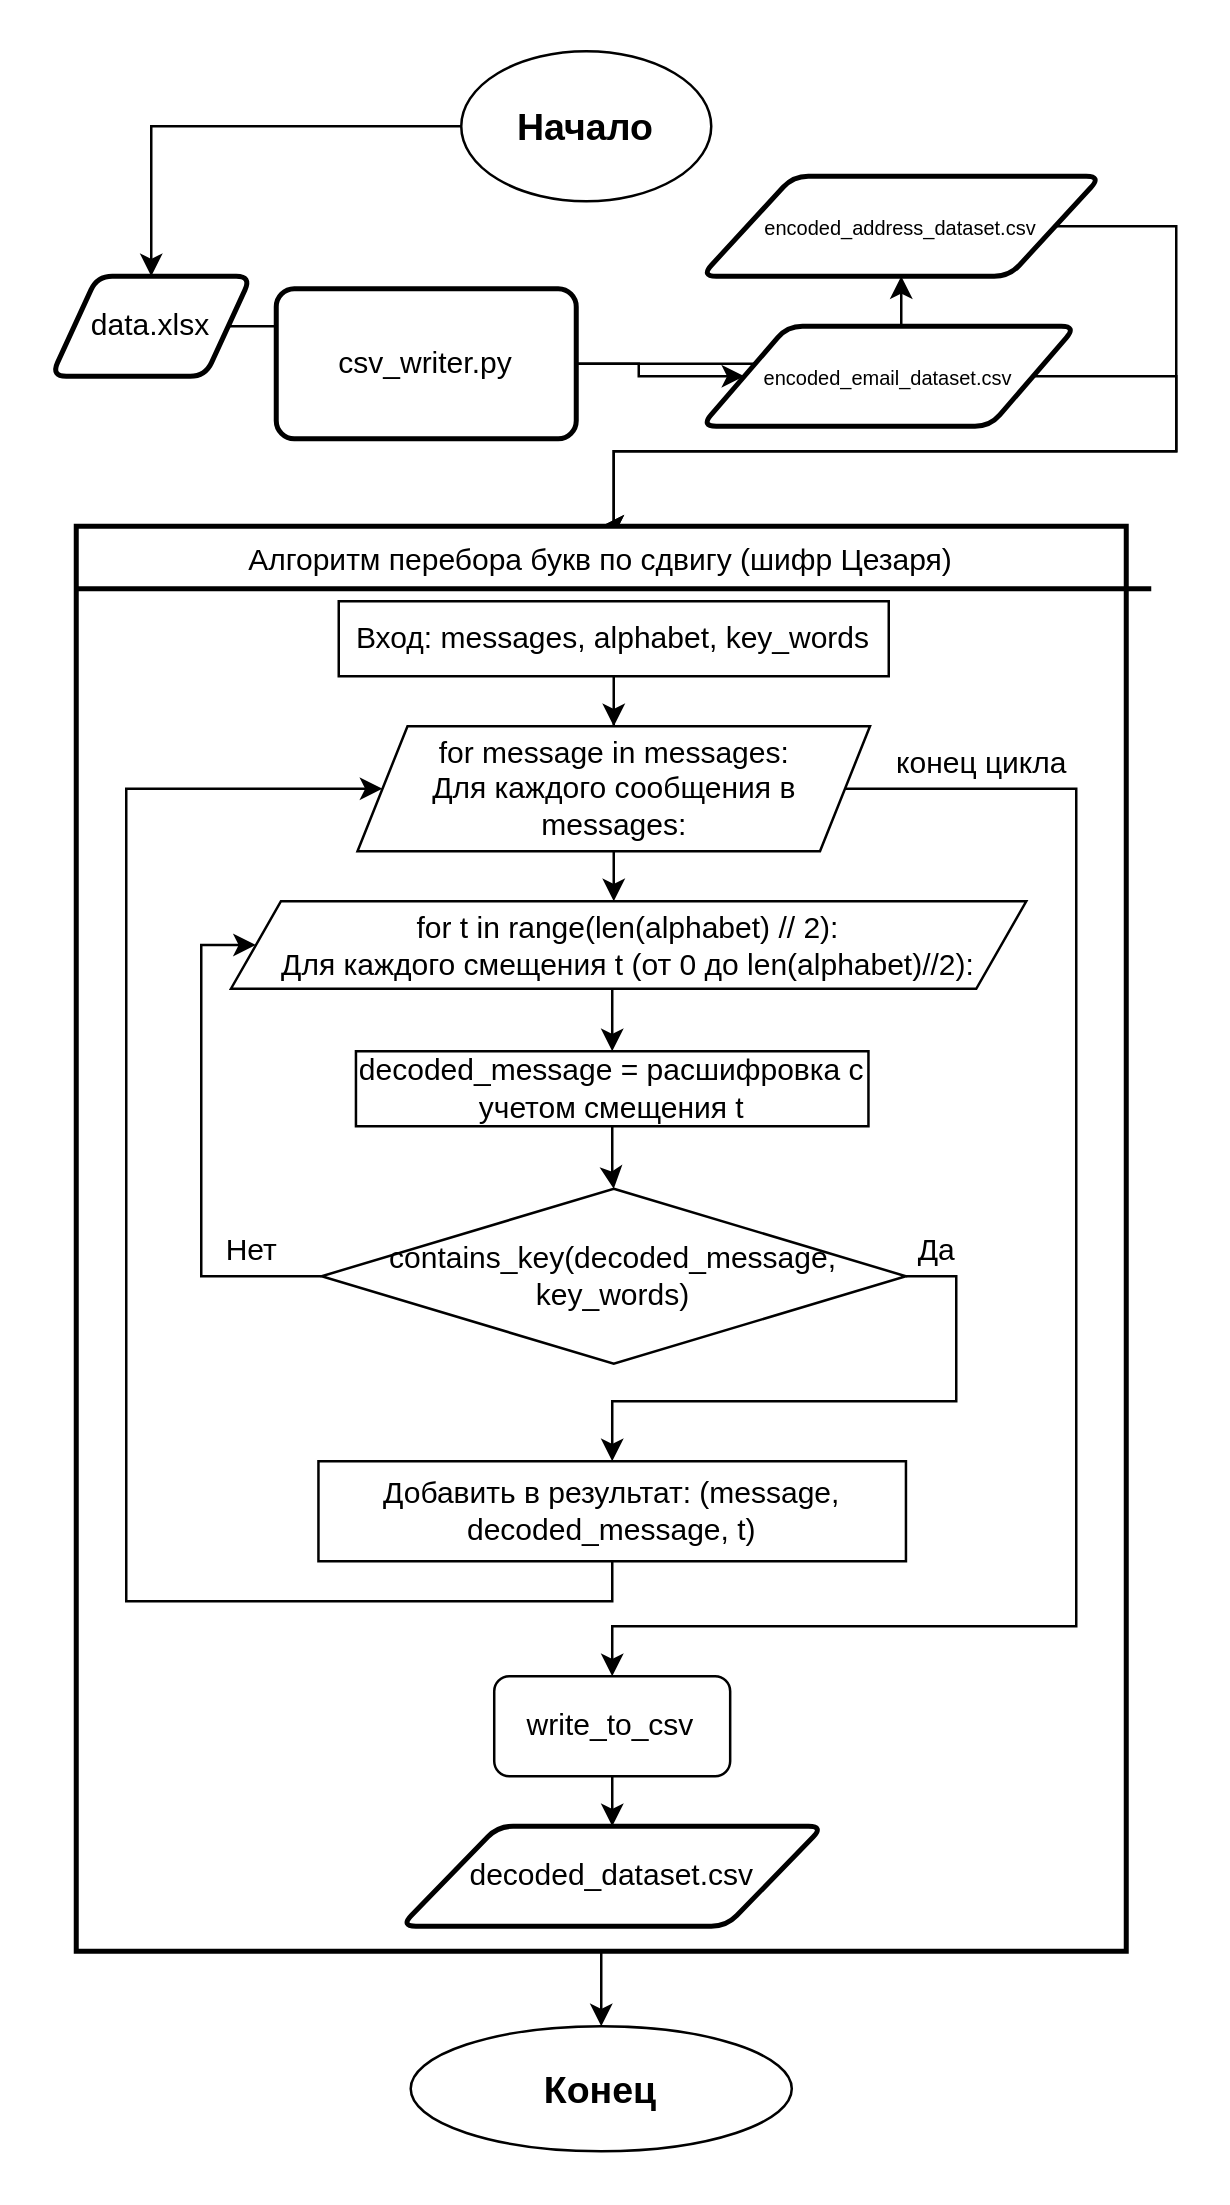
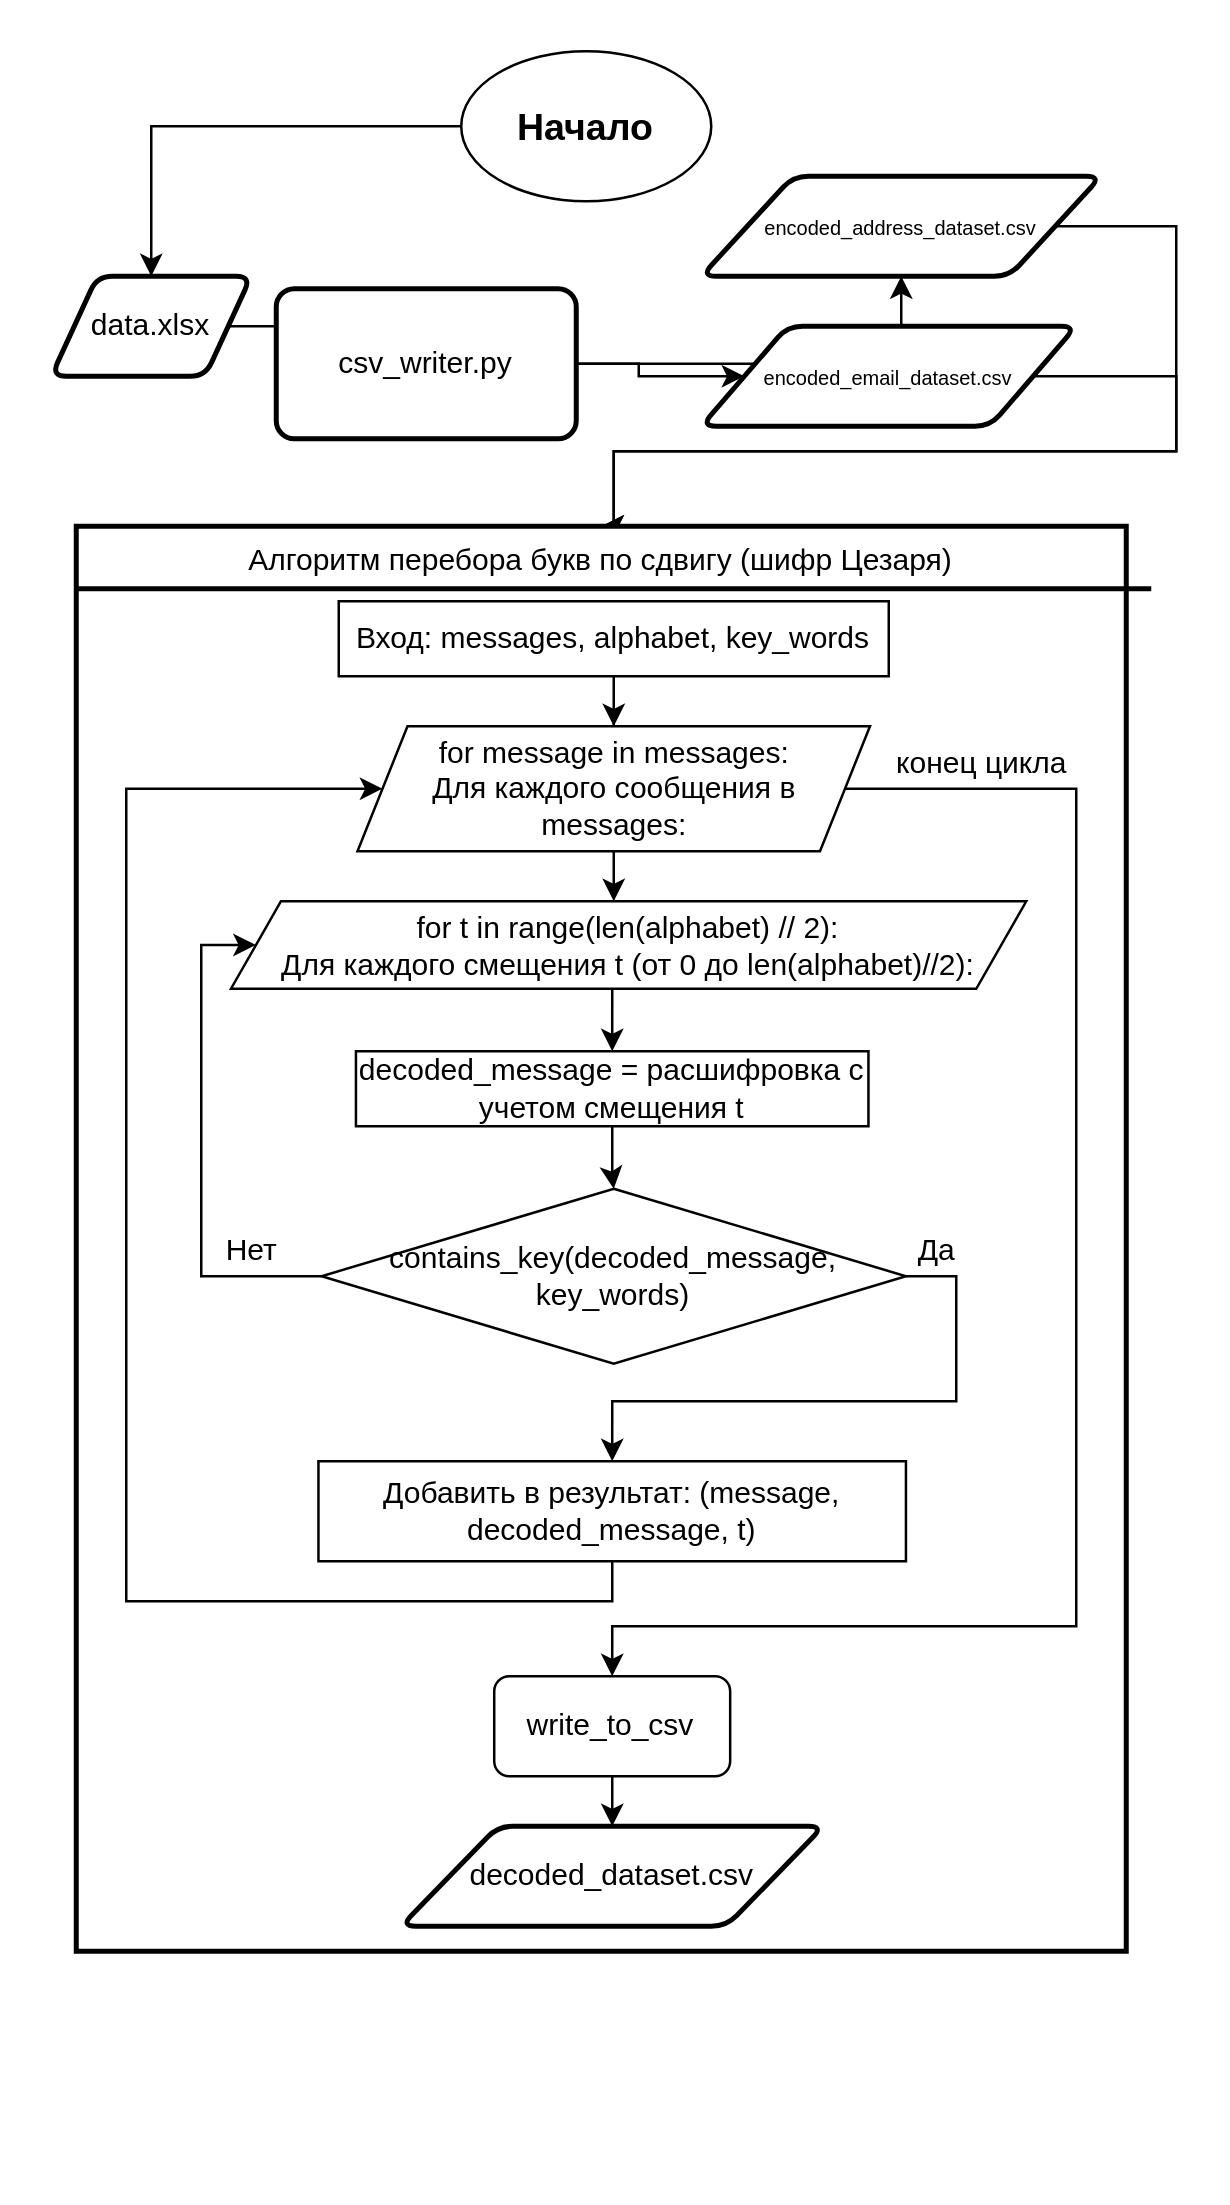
  <mxCell id="0" />
  <mxCell id="1" parent="0" />
  <mxCell id="2" style="edgeStyle=orthogonalEdgeStyle;rounded=0;orthogonalLoop=1;jettySize=auto;html=1;entryX=0.5;entryY=0;entryDx=0;entryDy=0;" edge="1" parent="1" source="3" target="5"><mxGeometry relative="1" as="geometry"><Array as="points"><mxPoint x="60" y="50" /></Array></mxGeometry></mxCell>
  <mxCell id="3" value="&lt;font style=&quot;font-size: 15px;&quot;&gt;&lt;b style=&quot;&quot;&gt;Начало&lt;/b&gt;&lt;/font&gt;" style="ellipse;whiteSpace=wrap;html=1;" vertex="1" parent="1"><mxGeometry x="184" y="20" width="100" height="60" as="geometry" /></mxCell>
  <mxCell id="4" value="" style="edgeStyle=orthogonalEdgeStyle;rounded=0;orthogonalLoop=1;jettySize=auto;html=1;" edge="1" parent="1" source="5" target="8"><mxGeometry relative="1" as="geometry" /></mxCell>
  <mxCell id="5" value="data.xlsx" style="shape=parallelogram;html=1;strokeWidth=2;perimeter=parallelogramPerimeter;whiteSpace=wrap;rounded=1;arcSize=12;size=0.23;" vertex="1" parent="1"><mxGeometry x="20" y="110" width="80" height="40" as="geometry" /></mxCell>
  <mxCell id="6" style="edgeStyle=orthogonalEdgeStyle;rounded=0;orthogonalLoop=1;jettySize=auto;html=1;" edge="1" parent="1" source="8" target="10"><mxGeometry relative="1" as="geometry" /></mxCell>
  <mxCell id="7" style="edgeStyle=orthogonalEdgeStyle;rounded=0;orthogonalLoop=1;jettySize=auto;html=1;entryX=0;entryY=0.5;entryDx=0;entryDy=0;" edge="1" parent="1" source="8" target="12"><mxGeometry relative="1" as="geometry" /></mxCell>
  <mxCell id="8" value="csv_writer.py" style="whiteSpace=wrap;html=1;strokeWidth=2;rounded=1;arcSize=12;" vertex="1" parent="1"><mxGeometry x="110" y="115" width="120" height="60" as="geometry" /></mxCell>
  <mxCell id="9" style="edgeStyle=orthogonalEdgeStyle;rounded=0;orthogonalLoop=1;jettySize=auto;html=1;exitX=1;exitY=0.5;exitDx=0;exitDy=0;entryX=0.5;entryY=0;entryDx=0;entryDy=0;" edge="1" parent="1" source="10" target="14"><mxGeometry relative="1" as="geometry"><Array as="points"><mxPoint x="470" y="90" /><mxPoint x="470" y="180" /><mxPoint x="245" y="180" /></Array></mxGeometry></mxCell>
  <mxCell id="10" value="&lt;font style=&quot;font-size: 8px;&quot;&gt;encoded_address_dataset.csv&lt;/font&gt;" style="shape=parallelogram;html=1;strokeWidth=2;perimeter=parallelogramPerimeter;whiteSpace=wrap;rounded=1;arcSize=12;size=0.23;" vertex="1" parent="1"><mxGeometry x="280" y="70" width="160" height="40" as="geometry" /></mxCell>
  <mxCell id="11" style="edgeStyle=orthogonalEdgeStyle;rounded=0;orthogonalLoop=1;jettySize=auto;html=1;entryX=0.5;entryY=0;entryDx=0;entryDy=0;" edge="1" parent="1" source="12" target="14"><mxGeometry relative="1" as="geometry"><Array as="points"><mxPoint x="470" y="150" /><mxPoint x="470" y="180" /><mxPoint x="245" y="180" /></Array></mxGeometry></mxCell>
  <mxCell id="12" value="&lt;font style=&quot;font-size: 8px;&quot;&gt;encoded_email_dataset.csv&lt;/font&gt;" style="shape=parallelogram;html=1;strokeWidth=2;perimeter=parallelogramPerimeter;whiteSpace=wrap;rounded=1;arcSize=12;size=0.23;" vertex="1" parent="1"><mxGeometry x="280" y="130" width="150" height="40" as="geometry" /></mxCell>
- <mxCell id="13" style="edgeStyle=orthogonalEdgeStyle;rounded=0;orthogonalLoop=1;jettySize=auto;html=1;exitX=0.5;exitY=1;exitDx=0;exitDy=0;entryX=0.5;entryY=0;entryDx=0;entryDy=0;" edge="1" parent="1" source="14" target="36"><mxGeometry relative="1" as="geometry" /></mxCell>
  <mxCell id="14" value="Алгоритм перебора букв по сдвигу (шифр Цезаря)" style="whiteSpace=wrap;html=1;strokeWidth=2;rounded=0;arcSize=12;glass=0;shadow=0;verticalAlign=top;" vertex="1" parent="1"><mxGeometry x="30" y="210" width="420" height="570" as="geometry" /></mxCell>
  <mxCell id="15" value="" style="line;strokeWidth=2;html=1;" vertex="1" parent="1"><mxGeometry x="30" y="230" width="430" height="10" as="geometry" /></mxCell>
  <mxCell id="16" style="edgeStyle=orthogonalEdgeStyle;rounded=0;orthogonalLoop=1;jettySize=auto;html=1;" edge="1" parent="1" source="17" target="19"><mxGeometry relative="1" as="geometry" /></mxCell>
  <mxCell id="17" value="Вход: messages, alphabet, key_words" style="rounded=0;whiteSpace=wrap;html=1;" vertex="1" parent="1"><mxGeometry x="135" y="240" width="220" height="30" as="geometry" /></mxCell>
  <mxCell id="18" style="edgeStyle=orthogonalEdgeStyle;rounded=0;orthogonalLoop=1;jettySize=auto;html=1;exitX=1;exitY=0.5;exitDx=0;exitDy=0;entryX=0.5;entryY=0;entryDx=0;entryDy=0;" edge="1" parent="1" source="19" target="35"><mxGeometry relative="1" as="geometry"><Array as="points"><mxPoint x="430" y="315" /><mxPoint x="430" y="650" /><mxPoint x="244" y="650" /></Array></mxGeometry></mxCell>
  <mxCell id="19" value="for message in messages:&lt;br&gt;Для каждого сообщения в messages:" style="shape=parallelogram;perimeter=parallelogramPerimeter;whiteSpace=wrap;html=1;fixedSize=1;" vertex="1" parent="1"><mxGeometry x="142.5" y="290" width="205" height="50" as="geometry" /></mxCell>
  <mxCell id="20" style="edgeStyle=orthogonalEdgeStyle;rounded=0;orthogonalLoop=1;jettySize=auto;html=1;exitX=0.5;exitY=1;exitDx=0;exitDy=0;entryX=0.5;entryY=0;entryDx=0;entryDy=0;" edge="1" parent="1" source="21" target="23"><mxGeometry relative="1" as="geometry" /></mxCell>
  <mxCell id="21" value="&lt;div&gt;for t in range(len(alphabet) // 2):&lt;/div&gt;Для каждого смещения t (от 0 до len(alphabet)//2):" style="shape=parallelogram;perimeter=parallelogramPerimeter;whiteSpace=wrap;html=1;fixedSize=1;" vertex="1" parent="1"><mxGeometry x="91.88" y="360" width="318.12" height="35" as="geometry" /></mxCell>
  <mxCell id="22" style="edgeStyle=orthogonalEdgeStyle;rounded=0;orthogonalLoop=1;jettySize=auto;html=1;entryX=0.5;entryY=0;entryDx=0;entryDy=0;" edge="1" parent="1" source="23" target="26"><mxGeometry relative="1" as="geometry" /></mxCell>
  <mxCell id="23" value="decoded_message = расшифровка с учетом смещения t" style="rounded=0;whiteSpace=wrap;html=1;" vertex="1" parent="1"><mxGeometry x="141.88" y="420" width="205" height="30" as="geometry" /></mxCell>
  <mxCell id="24" style="edgeStyle=orthogonalEdgeStyle;rounded=0;orthogonalLoop=1;jettySize=auto;html=1;exitX=1;exitY=0.5;exitDx=0;exitDy=0;entryX=0.5;entryY=0;entryDx=0;entryDy=0;" edge="1" parent="1" source="26" target="29"><mxGeometry relative="1" as="geometry"><Array as="points"><mxPoint x="362" y="510" /><mxPoint x="382" y="510" /><mxPoint x="382" y="560" /><mxPoint x="244" y="560" /></Array></mxGeometry></mxCell>
  <mxCell id="25" style="edgeStyle=orthogonalEdgeStyle;rounded=0;orthogonalLoop=1;jettySize=auto;html=1;entryX=0;entryY=0.5;entryDx=0;entryDy=0;exitX=0;exitY=0.5;exitDx=0;exitDy=0;" edge="1" parent="1" source="26" target="21"><mxGeometry relative="1" as="geometry"><Array as="points"><mxPoint x="80" y="510" /><mxPoint x="80" y="378" /></Array></mxGeometry></mxCell>
  <mxCell id="26" value="contains_key(decoded_message, key_words)" style="rhombus;whiteSpace=wrap;html=1;" vertex="1" parent="1"><mxGeometry x="128.13" y="475" width="233.75" height="70" as="geometry" /></mxCell>
  <mxCell id="27" value="Нет" style="text;html=1;align=center;verticalAlign=middle;resizable=0;points=[];autosize=1;strokeColor=none;fillColor=none;" vertex="1" parent="1"><mxGeometry x="80" y="485" width="40" height="30" as="geometry" /></mxCell>
  <mxCell id="28" style="edgeStyle=orthogonalEdgeStyle;rounded=0;orthogonalLoop=1;jettySize=auto;html=1;entryX=0;entryY=0.5;entryDx=0;entryDy=0;" edge="1" parent="1" source="29" target="19"><mxGeometry relative="1" as="geometry"><Array as="points"><mxPoint x="244" y="640" /><mxPoint x="50" y="640" /><mxPoint x="50" y="315" /></Array></mxGeometry></mxCell>
  <mxCell id="29" value="Добавить в результат: (message, decoded_message, t)" style="rounded=0;whiteSpace=wrap;html=1;" vertex="1" parent="1"><mxGeometry x="126.88" y="584" width="235" height="40" as="geometry" /></mxCell>
  <mxCell id="30" value="Да" style="text;html=1;align=center;verticalAlign=middle;resizable=0;points=[];autosize=1;strokeColor=none;fillColor=none;" vertex="1" parent="1"><mxGeometry x="354" y="485" width="40" height="30" as="geometry" /></mxCell>
  <mxCell id="31" value="конец цикла" style="text;html=1;align=center;verticalAlign=middle;resizable=0;points=[];autosize=1;strokeColor=none;fillColor=none;" vertex="1" parent="1"><mxGeometry x="346.88" y="290" width="90" height="30" as="geometry" /></mxCell>
  <mxCell id="32" style="edgeStyle=orthogonalEdgeStyle;rounded=0;orthogonalLoop=1;jettySize=auto;html=1;entryX=0.483;entryY=0.026;entryDx=0;entryDy=0;entryPerimeter=0;" edge="1" parent="1" source="19" target="21"><mxGeometry relative="1" as="geometry" /></mxCell>
  <mxCell id="33" value="decoded_dataset.csv" style="shape=parallelogram;html=1;strokeWidth=2;perimeter=parallelogramPerimeter;whiteSpace=wrap;rounded=1;arcSize=12;size=0.23;" vertex="1" parent="1"><mxGeometry x="159.85" y="730" width="169.06" height="40" as="geometry" /></mxCell>
  <mxCell id="34" style="edgeStyle=orthogonalEdgeStyle;rounded=0;orthogonalLoop=1;jettySize=auto;html=1;entryX=0.5;entryY=0;entryDx=0;entryDy=0;" edge="1" parent="1" source="35" target="33"><mxGeometry relative="1" as="geometry" /></mxCell>
  <mxCell id="35" value="write_to_csv" style="rounded=1;whiteSpace=wrap;html=1;" vertex="1" parent="1"><mxGeometry x="197.19" y="670" width="94.38" height="40" as="geometry" /></mxCell>
- <mxCell id="36" value="&lt;font style=&quot;font-size: 15px;&quot;&gt;&lt;b&gt;Конец&lt;/b&gt;&lt;/font&gt;" style="ellipse;whiteSpace=wrap;html=1;" vertex="1" parent="1"><mxGeometry x="163.79" y="810" width="152.43" height="50" as="geometry" /></mxCell>
